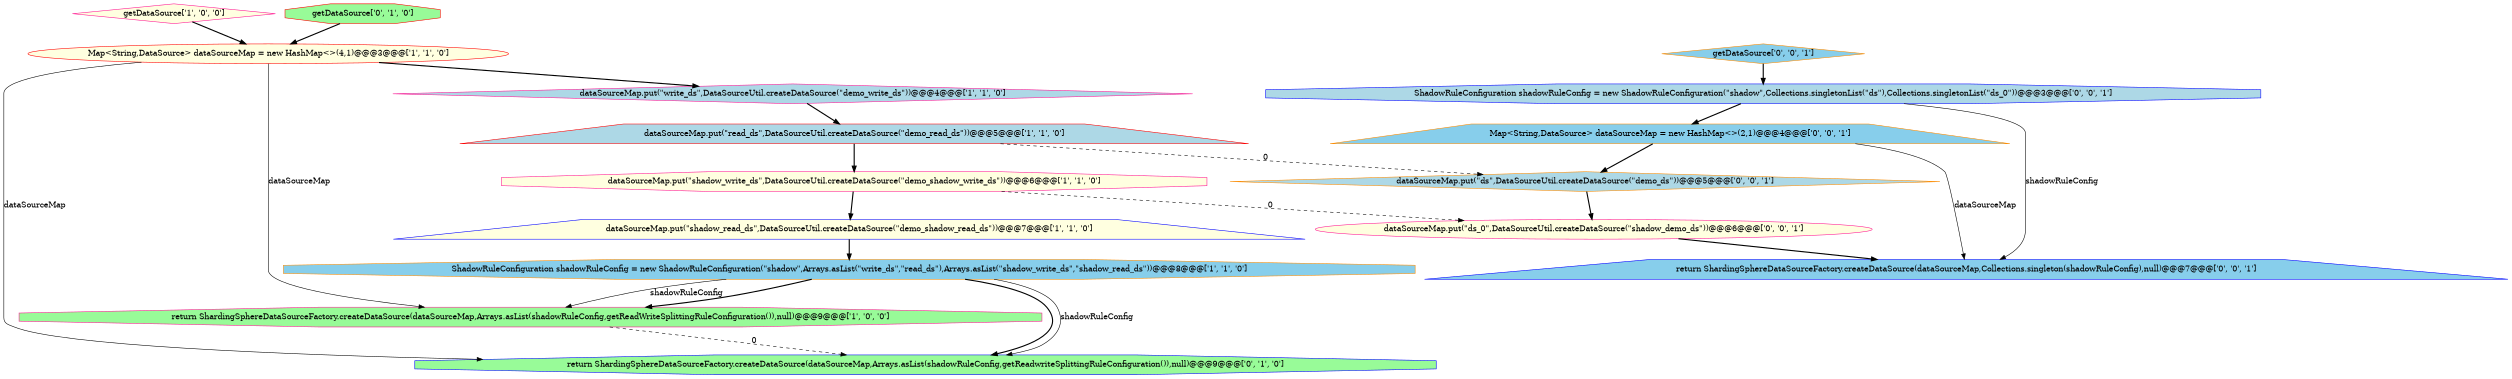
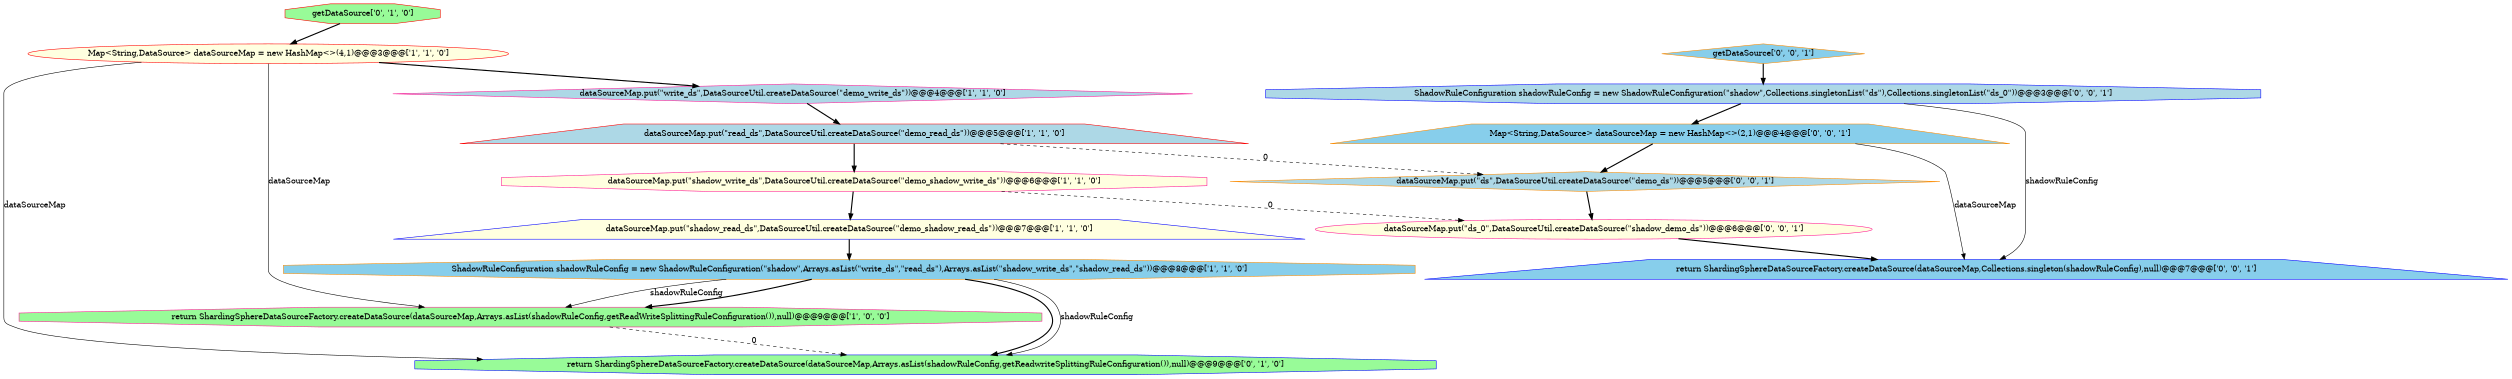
  digraph {
    node [fillcolor=lightyellow shape=octagon style=filled color=deeppink]
    edge [style=bold]
    n1 [fillcolor=skyblue label="ShadowRuleConfiguration shadowRuleConfig = new ShadowRuleConfiguration(\"shadow\",Arrays.asList(\"write_ds\",\"read_ds\"),Arrays.asList(\"shadow_write_ds\",\"shadow_read_ds\"))@@@8@@@['1', '1', '0']" color=darkorange]
    n2 [fillcolor=palegreen label="return ShardingSphereDataSourceFactory.createDataSource(dataSourceMap,Arrays.asList(shadowRuleConfig,getReadWriteSplittingRuleConfiguration()),null)@@@9@@@['1', '0', '0']"]
    n3 [fillcolor=palegreen label="return ShardingSphereDataSourceFactory.createDataSource(dataSourceMap,Arrays.asList(shadowRuleConfig,getReadwriteSplittingRuleConfiguration()),null)@@@9@@@['0', '1', '0']" color=blue]
-   n4 [label="getDataSource['1', '0', '0']" shape=diamond]
    n5 [label="Map<String,DataSource> dataSourceMap = new HashMap<>(4,1)@@@3@@@['1', '1', '0']" shape=ellipse color=red]
    n6 [label="dataSourceMap.put(\"ds_0\",DataSourceUtil.createDataSource(\"shadow_demo_ds\"))@@@6@@@['0', '0', '1']" shape=ellipse]
    n7 [fillcolor=skyblue label="return ShardingSphereDataSourceFactory.createDataSource(dataSourceMap,Collections.singleton(shadowRuleConfig),null)@@@7@@@['0', '0', '1']" shape=trapezium color=blue]
    n8 [fillcolor=skyblue label="Map<String,DataSource> dataSourceMap = new HashMap<>(2,1)@@@4@@@['0', '0', '1']" shape=trapezium color=darkorange]
    n9 [fillcolor=lightblue label="dataSourceMap.put(\"ds\",DataSourceUtil.createDataSource(\"demo_ds\"))@@@5@@@['0', '0', '1']" shape=diamond color=darkorange]
    n10 [fillcolor=lightblue label="ShadowRuleConfiguration shadowRuleConfig = new ShadowRuleConfiguration(\"shadow\",Collections.singletonList(\"ds\"),Collections.singletonList(\"ds_0\"))@@@3@@@['0', '0', '1']" color=blue]
    n11 [label="dataSourceMap.put(\"shadow_write_ds\",DataSourceUtil.createDataSource(\"demo_shadow_write_ds\"))@@@6@@@['1', '1', '0']"]
    n12 [label="dataSourceMap.put(\"shadow_read_ds\",DataSourceUtil.createDataSource(\"demo_shadow_read_ds\"))@@@7@@@['1', '1', '0']" shape=trapezium color=blue]
    n13 [fillcolor=lightblue label="dataSourceMap.put(\"read_ds\",DataSourceUtil.createDataSource(\"demo_read_ds\"))@@@5@@@['1', '1', '0']" shape=trapezium color=red]
    n14 [fillcolor=lightblue label="dataSourceMap.put(\"write_ds\",DataSourceUtil.createDataSource(\"demo_write_ds\"))@@@4@@@['1', '1', '0']" shape=diamond]
    n15 [fillcolor=skyblue label="getDataSource['0', '0', '1']" shape=diamond color=darkorange]
    n16 [fillcolor=palegreen label="getDataSource['0', '1', '0']" color=red]
    n1 -> n2 [label=shadowRuleConfig style=solid]
    n1 -> n2
    n1 -> n3
    n1 -> n3 [label=shadowRuleConfig style=solid]
    n2 -> n3 [label=0 style=dashed]
-   n4 -> n5
    n5 -> n2 [label=dataSourceMap style=solid]
    n5 -> n3 [label=dataSourceMap style=solid]
    n5 -> n14
    n6 -> n7
    n8 -> n7 [label=dataSourceMap style=solid]
    n8 -> n9
    n9 -> n6
    n10 -> n7 [label=shadowRuleConfig style=solid]
    n10 -> n8
    n11 -> n6 [label=0 style=dashed]
    n11 -> n12
    n12 -> n1
    n13 -> n9 [label=0 style=dashed]
    n13 -> n11
    n14 -> n13
    n15 -> n10
    n16 -> n5
  }
